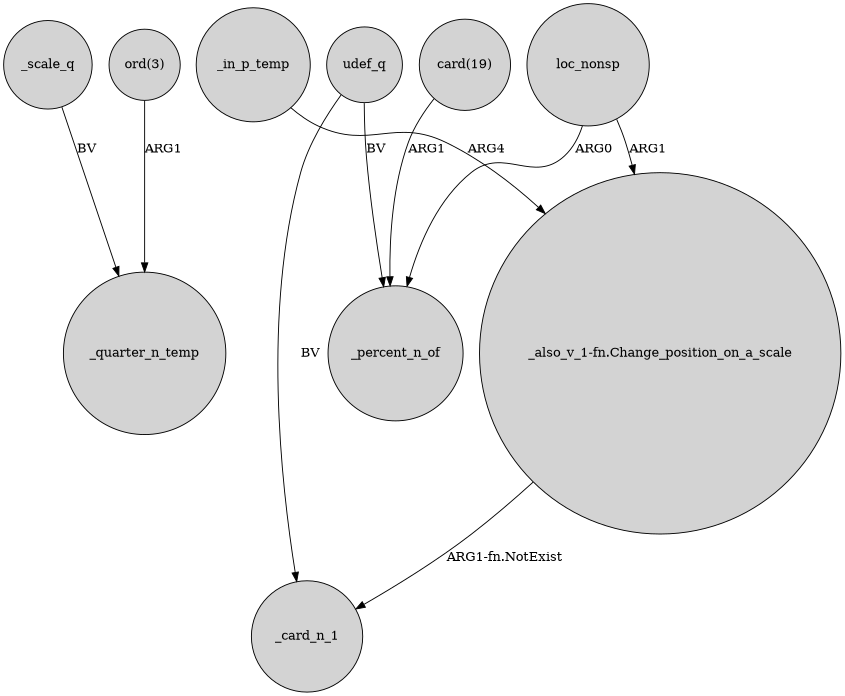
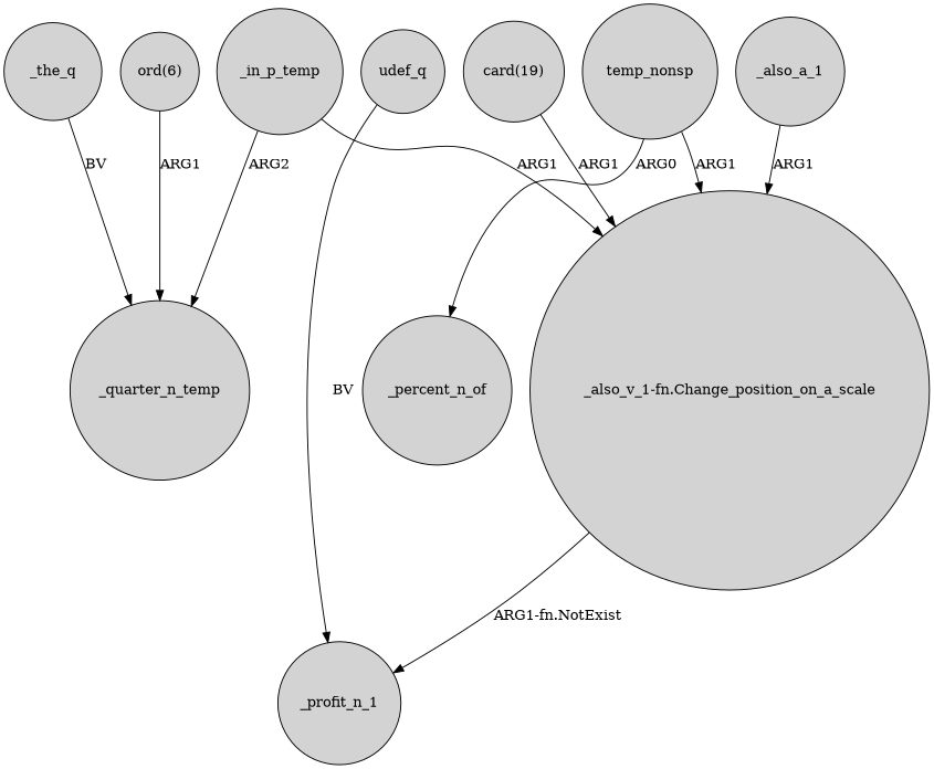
  digraph {
    node [shape=circle style=filled]
-   _the_q [label=_scale_q]
+   _the_q
    _quarter_n_temp
-   "ord(3)"
+   "ord(3)" [label="ord(6)"]
    udef_q
-   _profit_n_1 [label=_card_n_1]
+   _profit_n_1
    _percent_n_of
-   loc_nonsp
+   loc_nonsp [label=temp_nonsp]
    n8 [label="_also_v_1-fn.Change_position_on_a_scale"]
    "card(19)"
    _in_p_temp
+   _also_a_1
    _the_q -> _quarter_n_temp [label=BV]
    "ord(3)" -> _quarter_n_temp [label=ARG1]
    udef_q -> _profit_n_1 [label=BV]
-   udef_q -> _percent_n_of [label=BV]
    loc_nonsp -> _percent_n_of [label=ARG0]
    loc_nonsp -> n8 [label=ARG1]
    n8 -> _profit_n_1 [label="ARG1-fn.NotExist"]
-   "card(19)" -> _percent_n_of [label=ARG1]
-   _in_p_temp -> n8 [label=ARG4]
+   "card(19)" -> n8 [label=ARG1]
+   _in_p_temp -> _quarter_n_temp [label=ARG2]
+   _in_p_temp -> n8 [label=ARG1]
+   _also_a_1 -> n8 [label=ARG1]
  }
